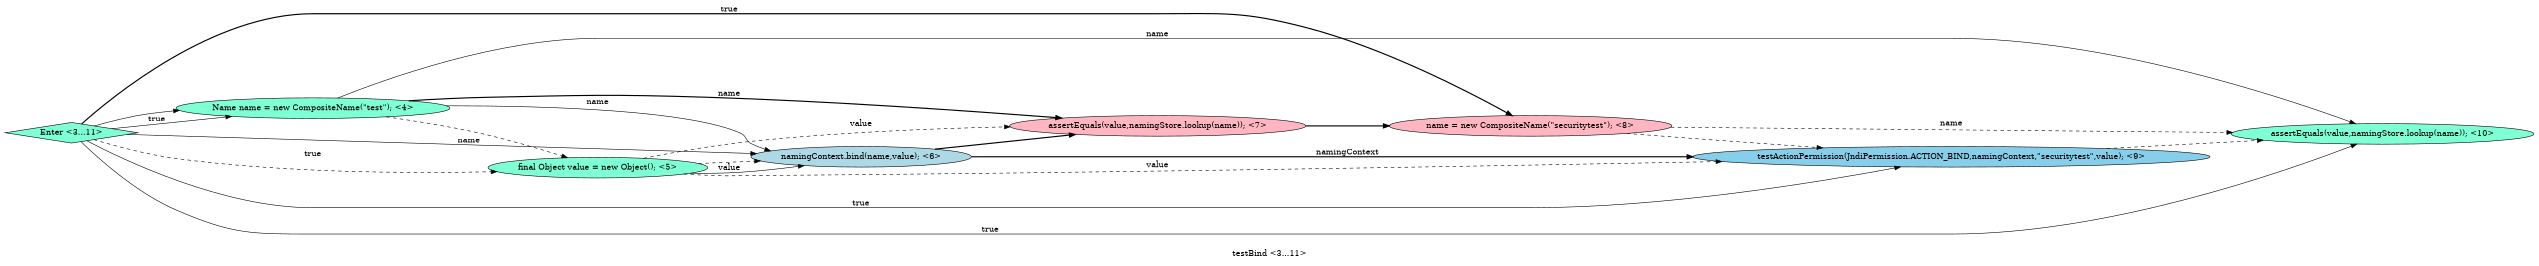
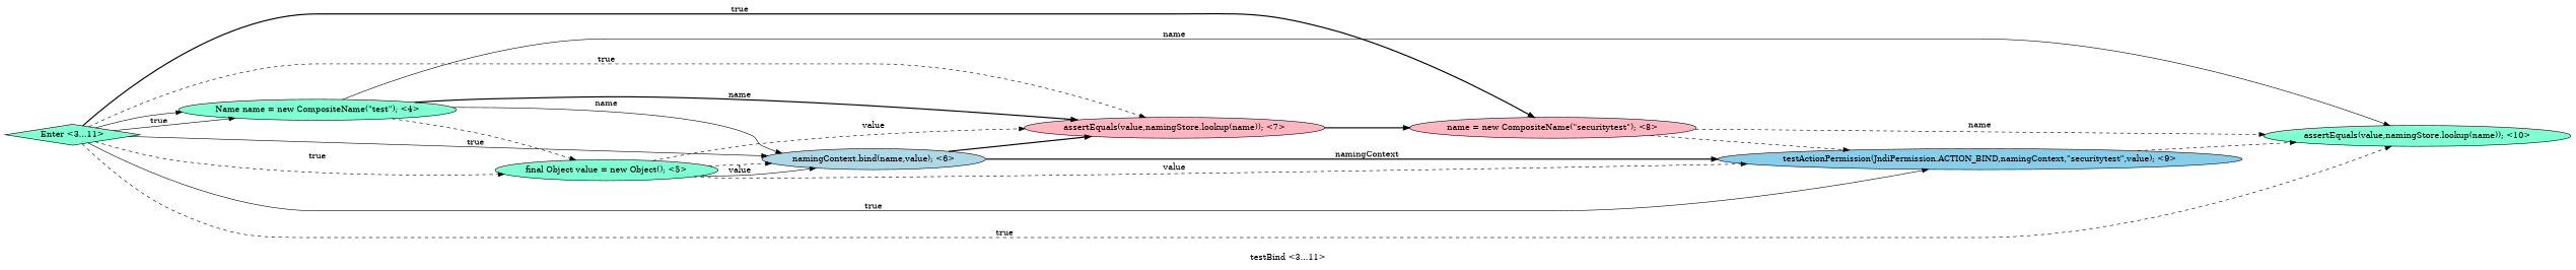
  digraph {
    label="testBind <3...11>"
    rankdir=LR
    node [fillcolor=aquamarine shape=ellipse style=filled]
    edge [style=dashed]
    n1 [fillcolor=lightblue label="namingContext.bind(name,value); <6>"]
    n2 [fillcolor=skyblue label="testActionPermission(JndiPermission.ACTION_BIND,namingContext,\"securitytest\",value); <9>"]
    n3 [fillcolor=lightpink label="assertEquals(value,namingStore.lookup(name)); <7>"]
    n4 [label="assertEquals(value,namingStore.lookup(name)); <10>"]
    n5 [fillcolor=lightpink label="name = new CompositeName(\"securitytest\"); <8>"]
    n6 [label="Name name = new CompositeName(\"test\"); <4>"]
    n7 [label="final Object value = new Object(); <5>"]
    n8 [label="Enter <3...11>" shape=diamond]
    n1 -> n2 [label=namingContext style=bold]
    n1 -> n3 [style=bold]
    n2 -> n4
    n3 -> n5 [style=bold]
    n5 -> n2
    n5 -> n4 [label=name]
    n6 -> n1 [label=name style=solid]
    n6 -> n3 [label=name style=bold]
    n6 -> n4 [label=name style=solid]
    n6 -> n7
    n7 -> n1 [label=value style=solid]
    n7 -> n1
    n7 -> n2 [label=value]
    n7 -> n3 [label=value]
-   n8 -> n1 [label=name style=solid]
+   n8 -> n1 [label=true style=solid]
    n8 -> n2 [label=true style=solid]
-   n8 -> n4 [label=true style=solid]
+   n8 -> n3 [label=true]
+   n8 -> n4 [label=true]
    n8 -> n5 [label=true style=bold]
    n8 -> n6 [label=true style=solid]
    n8 -> n6 [style=solid]
    n8 -> n7 [label=true]
  }
